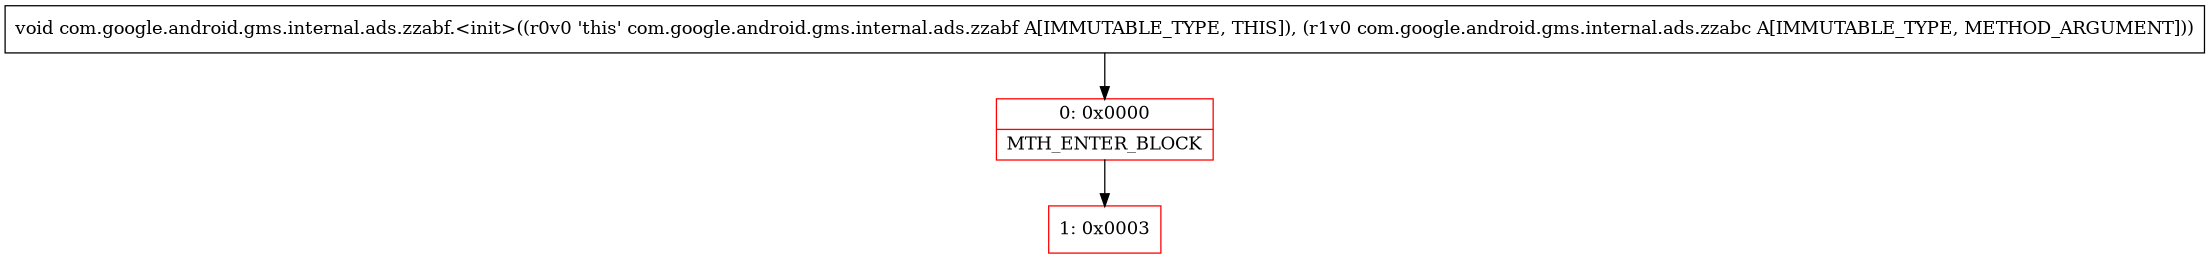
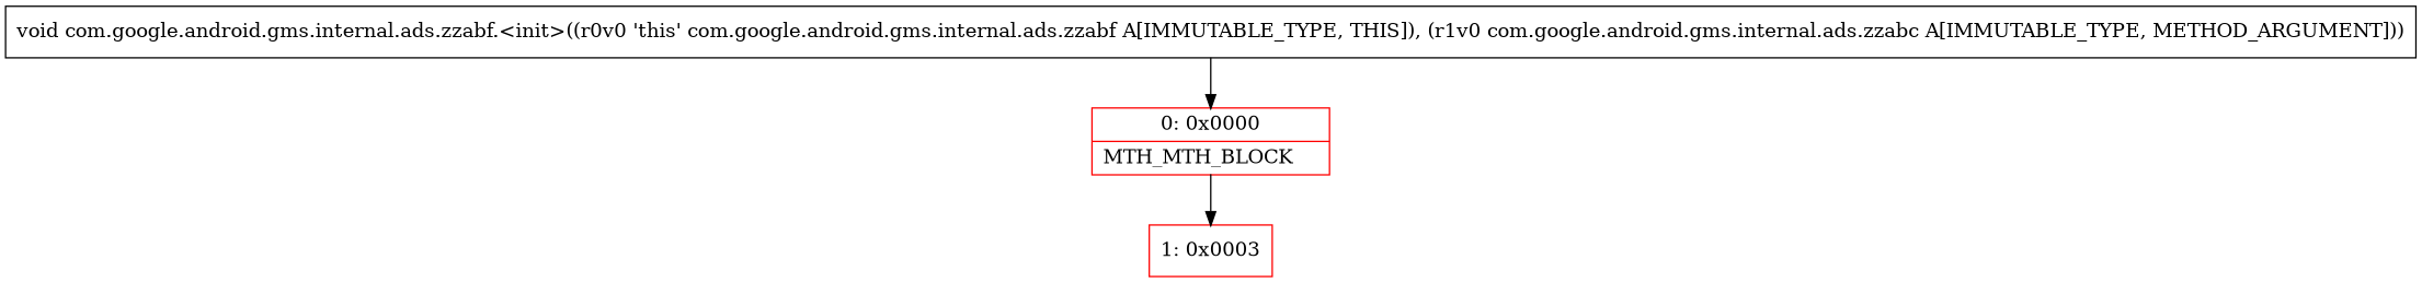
  digraph {
    node [color=red shape=record]
-   n1 [label="{0\:\ 0x0000|MTH_ENTER_BLOCK\l}"]
+   n1 [label="{0\:\ 0x0000|MTH_MTH_BLOCK\l}"]
    n2 [label="{1\:\ 0x0003}"]
    n3 [label="{void com.google.android.gms.internal.ads.zzabf.\<init\>((r0v0 'this' com.google.android.gms.internal.ads.zzabf A[IMMUTABLE_TYPE, THIS]), (r1v0 com.google.android.gms.internal.ads.zzabc A[IMMUTABLE_TYPE, METHOD_ARGUMENT])) }" color=""]
    subgraph cluster_1 {
      label="R(0)"
    }
    n1 -> n2
    n3 -> n1
  }
